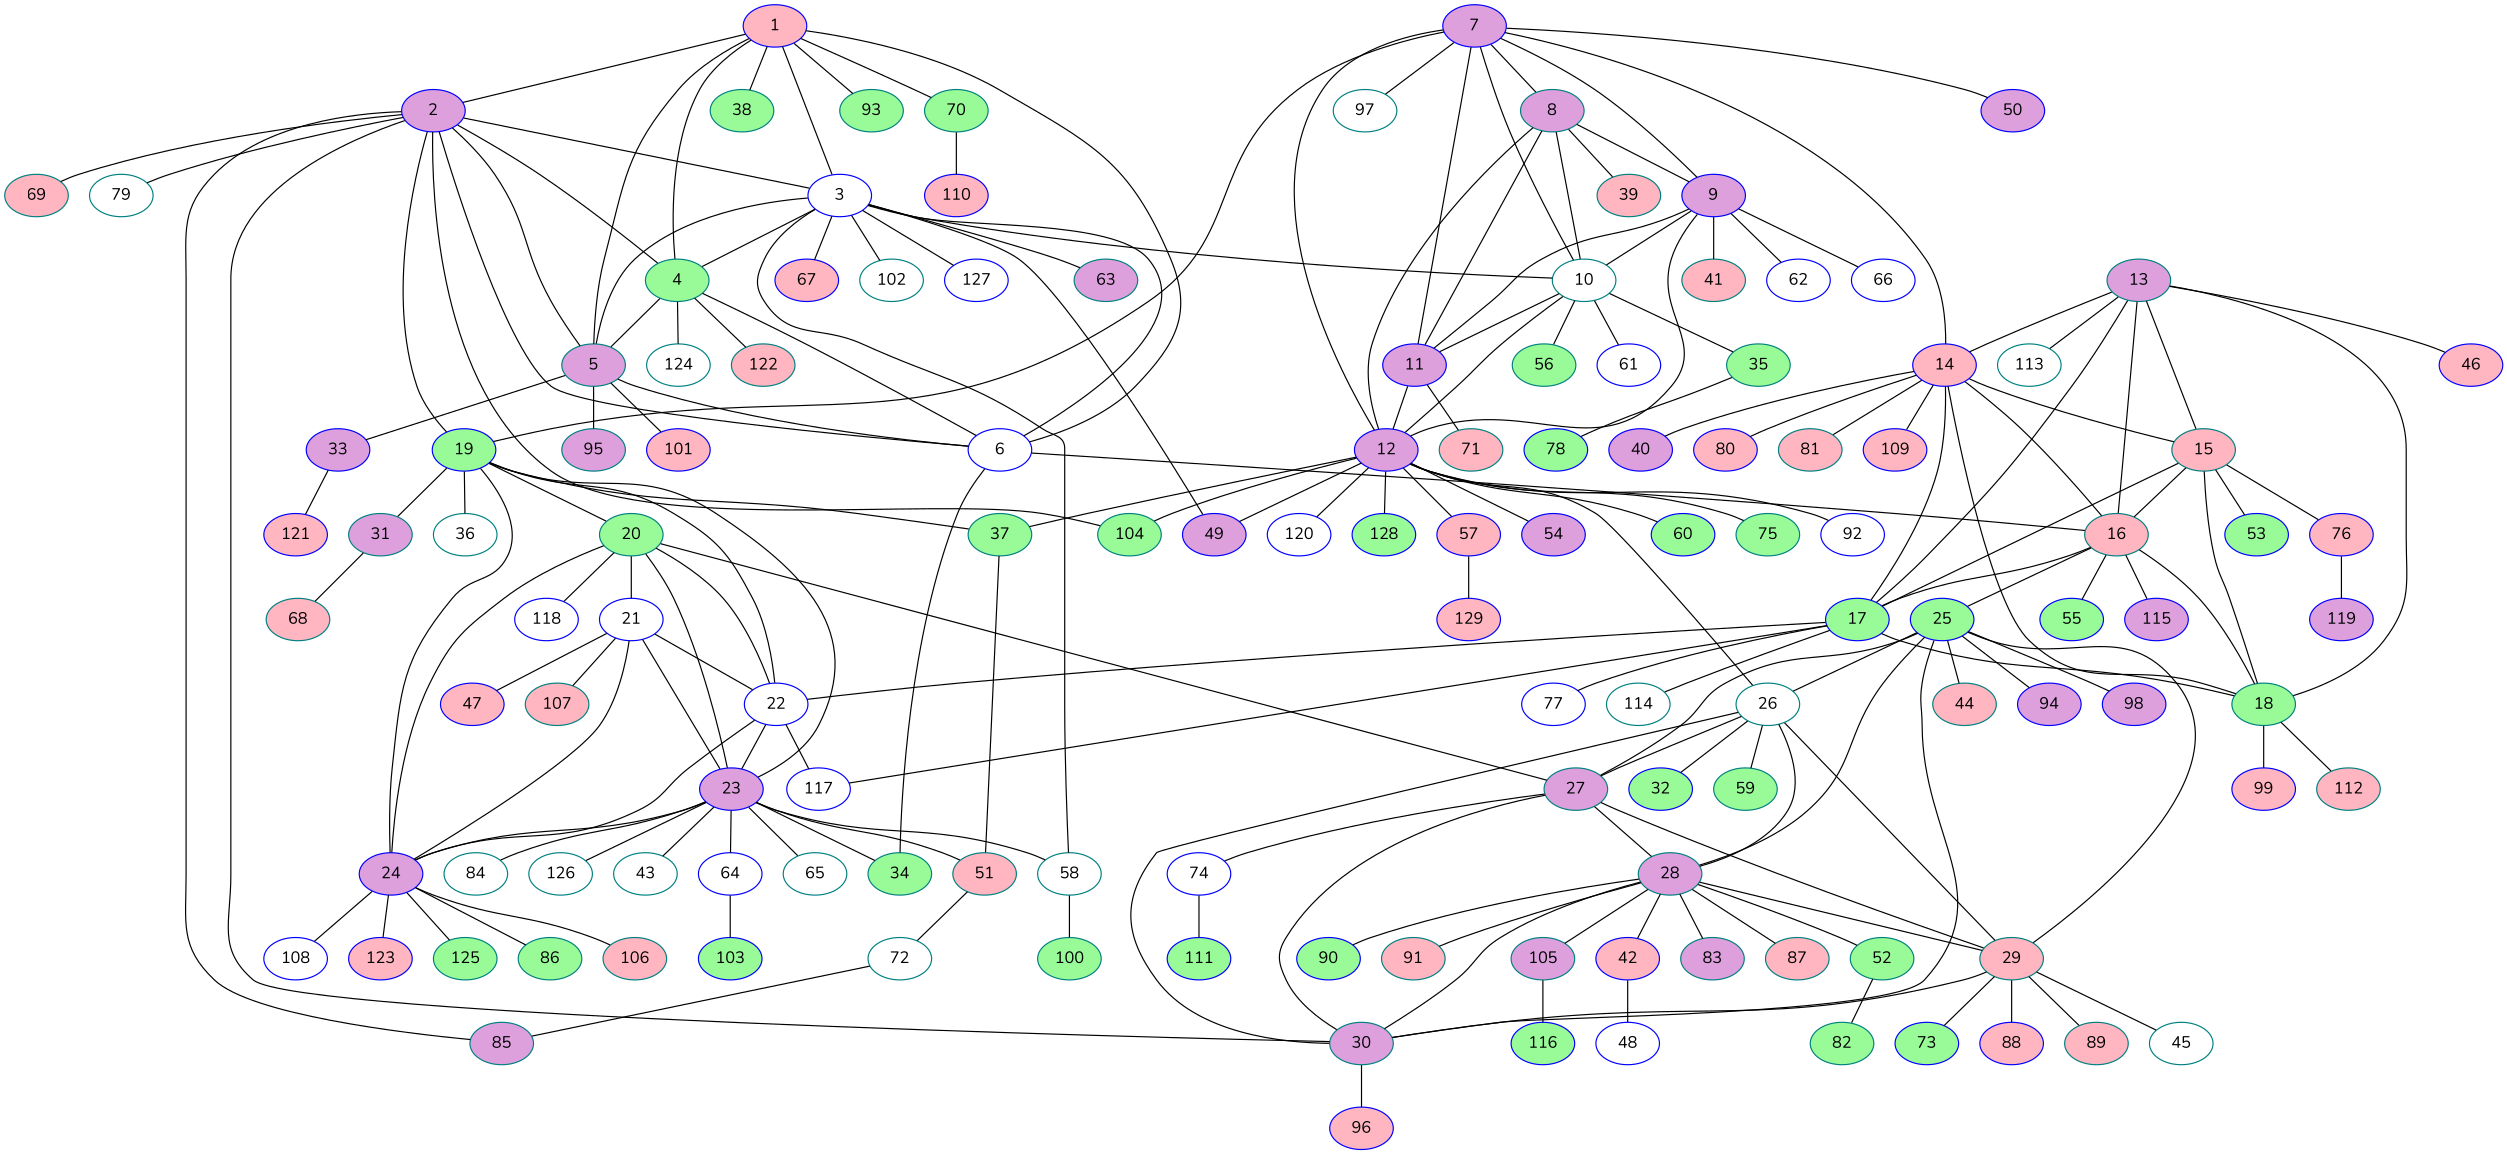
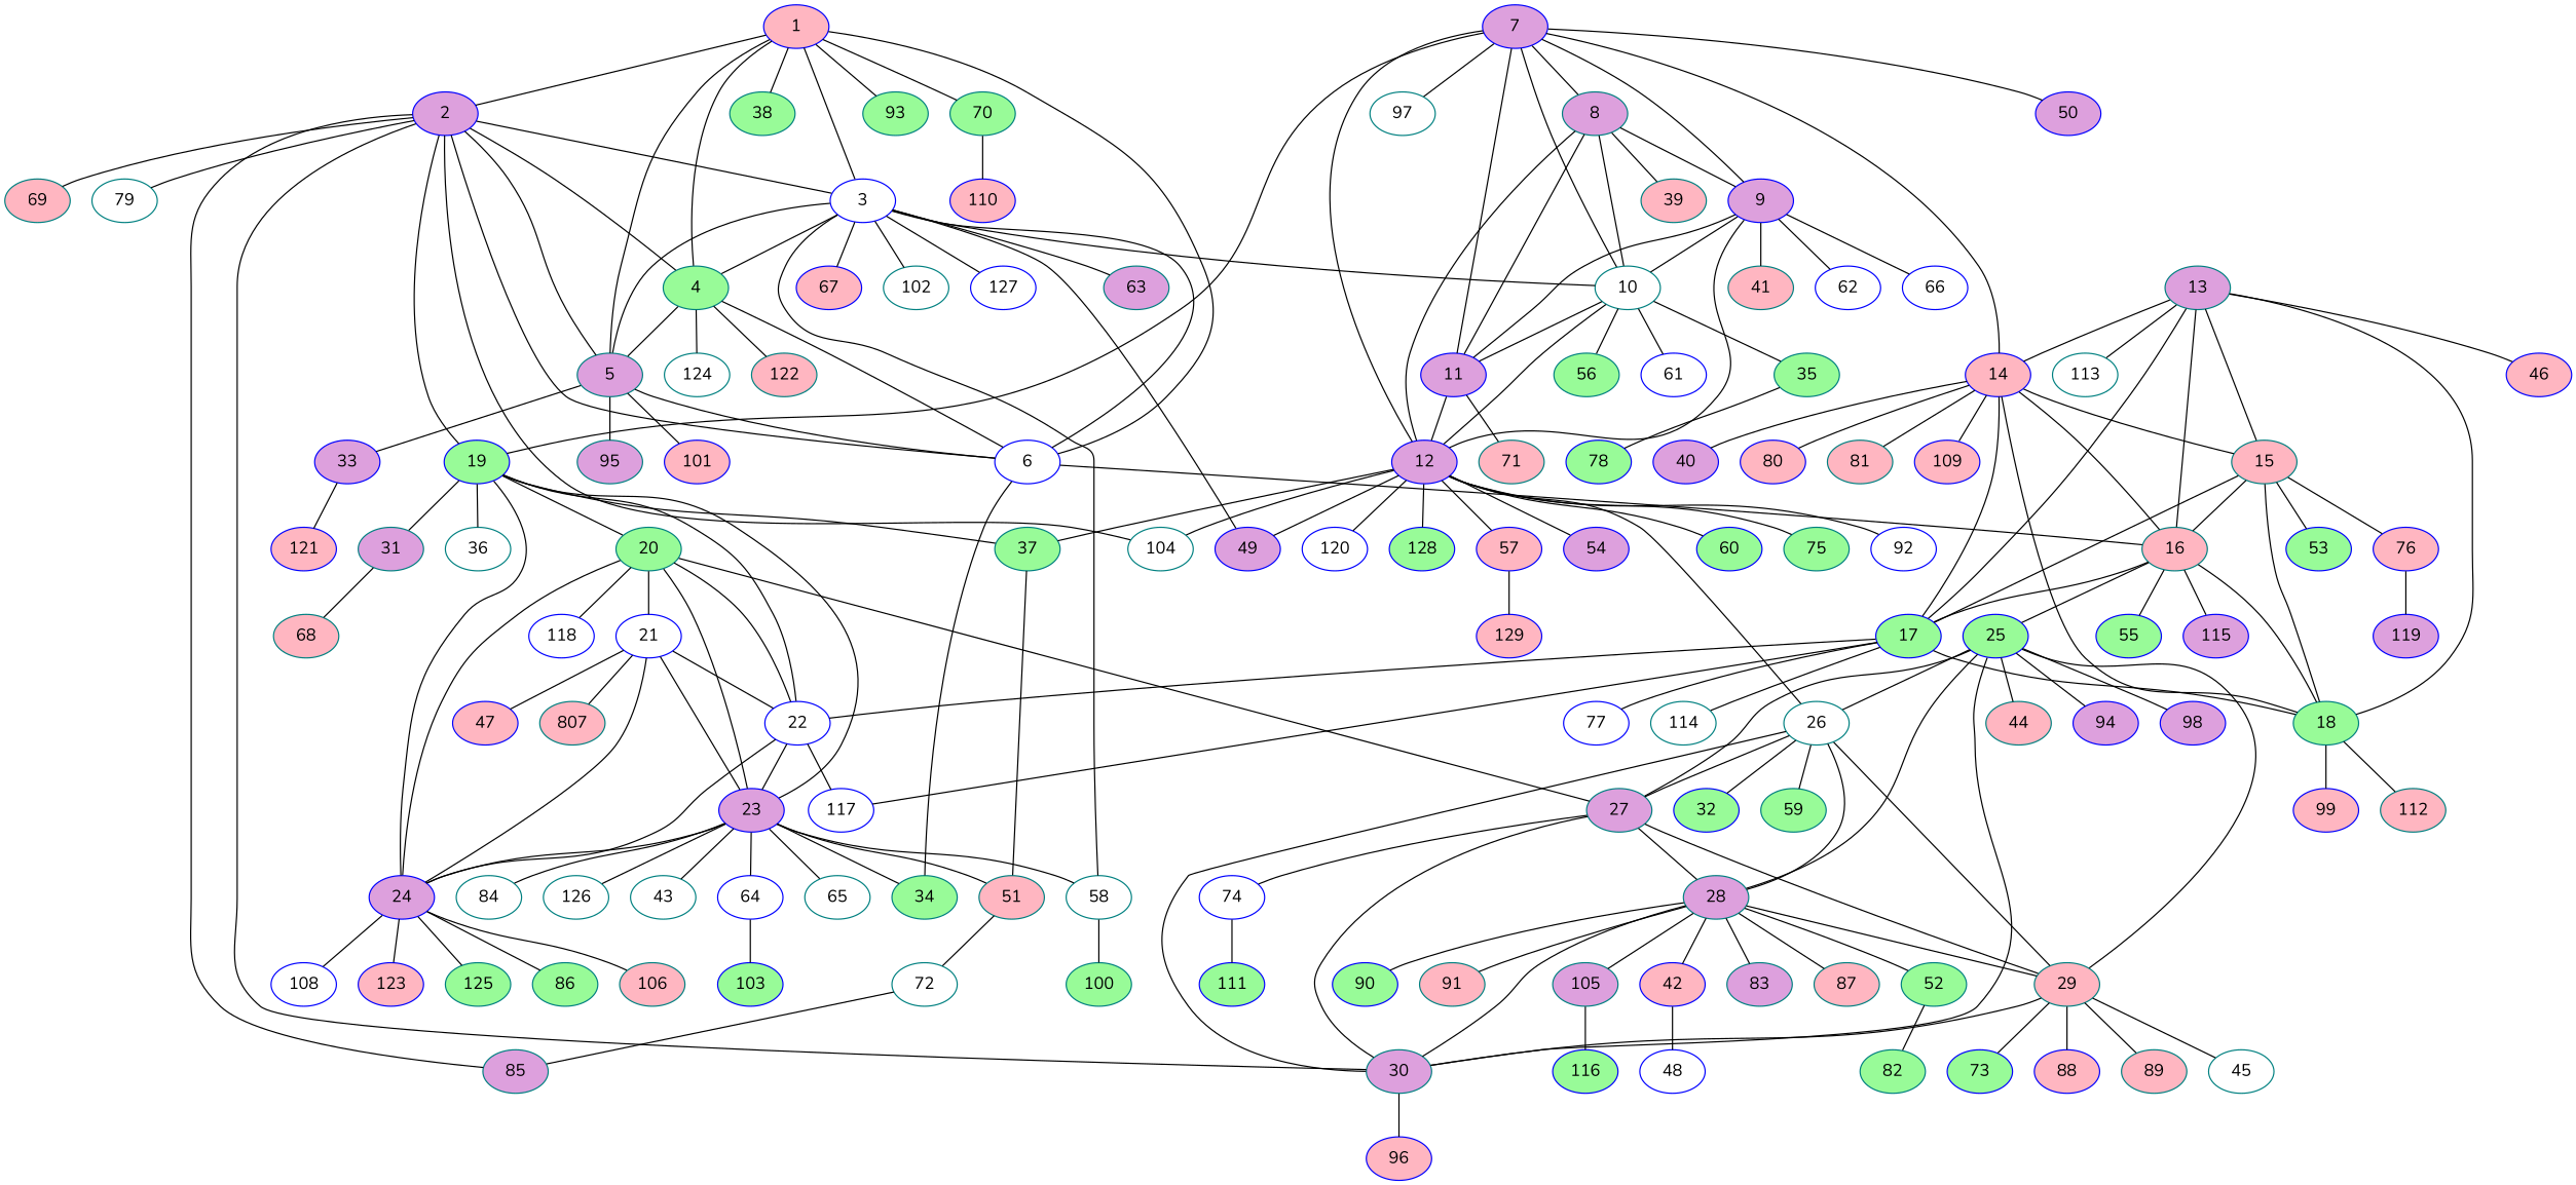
  graph {
    fontname=Nunito
    node [color=blue fillcolor=lightpink fontname=Nunito style=filled]
    edge [fontname=Nunito]
    1
    2 [fillcolor=plum]
    3 [fillcolor=white]
    4 [color=teal fillcolor=palegreen]
    5 [color=teal fillcolor=plum]
    6 [fillcolor=white]
    38 [color=teal fillcolor=palegreen]
    70 [color=teal fillcolor=palegreen]
    93 [color=teal fillcolor=palegreen]
    19 [fillcolor=palegreen]
    30 [color=teal fillcolor=plum]
    69 [color=teal]
    79 [color=teal fillcolor=white]
    85 [color=teal fillcolor=plum]
-   104 [color=teal fillcolor=palegreen]
+   104 [color=teal fillcolor=white]
    10 [color=teal fillcolor=white]
    49 [fillcolor=plum]
    58 [color=teal fillcolor=white]
    63 [color=teal fillcolor=plum]
    67
    102 [color=teal fillcolor=white]
    127 [fillcolor=white]
    122 [color=teal]
    124 [color=teal fillcolor=white]
    33 [fillcolor=plum]
    95 [color=teal fillcolor=plum]
    101
    16 [color=teal]
    34 [color=teal fillcolor=palegreen]
    110
    37 [color=teal fillcolor=palegreen]
    22 [fillcolor=white]
    20 [color=teal fillcolor=palegreen]
    23 [fillcolor=plum]
    24 [fillcolor=plum]
    31 [color=teal fillcolor=plum]
    36 [color=teal fillcolor=white]
    96
    11 [fillcolor=plum]
    12 [fillcolor=plum]
    35 [color=teal fillcolor=palegreen]
    56 [color=teal fillcolor=palegreen]
    61 [fillcolor=white]
    100 [color=teal fillcolor=palegreen]
    121
    17 [fillcolor=palegreen]
    18 [color=teal fillcolor=palegreen]
    25 [fillcolor=palegreen]
    55 [fillcolor=palegreen]
    115 [fillcolor=plum]
    7 [fillcolor=plum]
    8 [color=teal fillcolor=plum]
    9 [fillcolor=plum]
    14
    50 [fillcolor=plum]
    97 [color=teal fillcolor=white]
    39 [color=teal]
    41 [color=teal]
    62 [fillcolor=white]
    66 [fillcolor=white]
    71 [color=teal]
    26 [color=teal fillcolor=white]
    54 [fillcolor=plum]
    57
    60 [fillcolor=palegreen]
    75 [color=teal fillcolor=palegreen]
    92 [fillcolor=white]
    120 [fillcolor=white]
    128 [fillcolor=palegreen]
    15 [color=teal]
    40 [fillcolor=plum]
    80
    81 [color=teal]
    109
    78 [fillcolor=palegreen]
    27 [color=teal fillcolor=plum]
    28 [color=teal fillcolor=plum]
    29 [color=teal]
    32 [fillcolor=palegreen]
    59 [color=teal fillcolor=palegreen]
    51 [color=teal]
    129
    13 [color=teal fillcolor=plum]
    46
    113 [color=teal fillcolor=white]
    53 [fillcolor=palegreen]
    76
    77 [fillcolor=white]
    114 [color=teal fillcolor=white]
    117 [fillcolor=white]
    99
    112 [color=teal]
    119 [fillcolor=plum]
    44 [color=teal]
    94 [fillcolor=plum]
    98 [fillcolor=plum]
    21 [fillcolor=white]
    118 [fillcolor=white]
    47
-   107 [color=teal]
+   107 [color=teal label=807]
    43 [color=teal fillcolor=white]
    64 [fillcolor=white]
    65 [color=teal fillcolor=white]
    84 [color=teal fillcolor=white]
    126 [color=teal fillcolor=white]
    86 [color=teal fillcolor=palegreen]
    106 [color=teal]
    108 [fillcolor=white]
    123
    125 [color=teal fillcolor=palegreen]
    68 [color=teal]
    74 [fillcolor=white]
    72 [color=teal fillcolor=white]
    103 [fillcolor=palegreen]
    42
    52 [color=teal fillcolor=palegreen]
    83 [color=teal fillcolor=plum]
    87 [color=teal]
    90 [fillcolor=palegreen]
    91 [color=teal]
    105 [color=teal fillcolor=plum]
    45 [color=teal fillcolor=white]
    73 [fillcolor=palegreen]
    88
    89 [color=teal]
    111 [fillcolor=palegreen]
    48 [fillcolor=white]
    82 [color=teal fillcolor=palegreen]
    116 [fillcolor=palegreen]
    1 -- 2
    1 -- 3
    1 -- 4
    1 -- 5
    1 -- 6
    1 -- 38
    1 -- 70
    1 -- 93
    2 -- 3
    2 -- 4
    2 -- 5
    2 -- 6
    2 -- 19
    2 -- 30
    2 -- 69
    2 -- 79
    2 -- 85
    2 -- 104
    3 -- 4
    3 -- 5
    3 -- 6
    3 -- 10
    3 -- 49
    3 -- 58
    3 -- 63
    3 -- 67
    3 -- 102
    3 -- 127
    4 -- 5
    4 -- 6
    4 -- 122
    4 -- 124
    5 -- 6
    5 -- 33
    5 -- 95
    5 -- 101
    6 -- 16
    6 -- 34
    70 -- 110
    19 -- 37
    19 -- 22
    19 -- 20
    19 -- 23
    19 -- 24
    19 -- 31
    19 -- 36
    30 -- 96
    10 -- 11
    10 -- 12
    10 -- 35
    10 -- 56
    10 -- 61
    58 -- 100
    33 -- 121
    16 -- 17
    16 -- 18
    16 -- 25
    16 -- 55
    16 -- 115
    37 -- 51
    22 -- 23
    22 -- 24
    22 -- 117
    20 -- 22
    20 -- 23
    20 -- 24
    20 -- 27
    20 -- 21
    20 -- 118
    23 -- 58
    23 -- 34
    23 -- 24
    23 -- 51
    23 -- 43
    23 -- 64
    23 -- 65
    23 -- 84
    23 -- 126
    24 -- 86
    24 -- 106
    24 -- 108
    24 -- 123
    24 -- 125
    31 -- 68
    11 -- 12
    11 -- 71
    12 -- 104
    12 -- 49
    12 -- 37
    12 -- 26
    12 -- 54
    12 -- 57
    12 -- 60
    12 -- 75
    12 -- 92
    12 -- 120
    12 -- 128
    35 -- 78
    17 -- 22
    17 -- 18
    17 -- 77
    17 -- 114
    17 -- 117
    18 -- 99
    18 -- 112
    25 -- 30
    25 -- 26
    25 -- 27
    25 -- 28
    25 -- 29
    25 -- 44
    25 -- 94
    25 -- 98
    7 -- 19
    7 -- 10
    7 -- 11
    7 -- 12
    7 -- 8
    7 -- 9
    7 -- 14
    7 -- 50
    7 -- 97
    8 -- 10
    8 -- 11
    8 -- 12
    8 -- 9
    8 -- 39
    9 -- 10
    9 -- 11
    9 -- 12
    9 -- 41
    9 -- 62
    9 -- 66
    14 -- 16
    14 -- 17
    14 -- 18
    14 -- 15
    14 -- 40
    14 -- 80
    14 -- 81
    14 -- 109
    26 -- 30
    26 -- 27
    26 -- 28
    26 -- 29
    26 -- 32
    26 -- 59
    57 -- 129
    15 -- 16
    15 -- 17
    15 -- 18
    15 -- 53
    15 -- 76
    27 -- 30
    27 -- 28
    27 -- 29
    27 -- 74
    28 -- 30
    28 -- 29
    28 -- 42
    28 -- 52
    28 -- 83
    28 -- 87
    28 -- 90
    28 -- 91
    28 -- 105
    29 -- 30
    29 -- 45
    29 -- 73
    29 -- 88
    29 -- 89
    51 -- 72
    13 -- 16
    13 -- 17
    13 -- 18
    13 -- 14
    13 -- 15
    13 -- 46
    13 -- 113
    76 -- 119
    21 -- 22
    21 -- 23
    21 -- 24
    21 -- 47
    21 -- 107
    64 -- 103
    74 -- 111
    72 -- 85
    42 -- 48
    52 -- 82
    105 -- 116
  }
